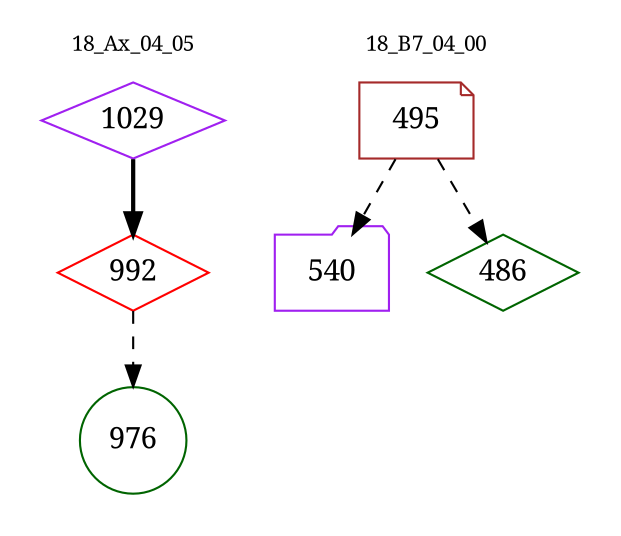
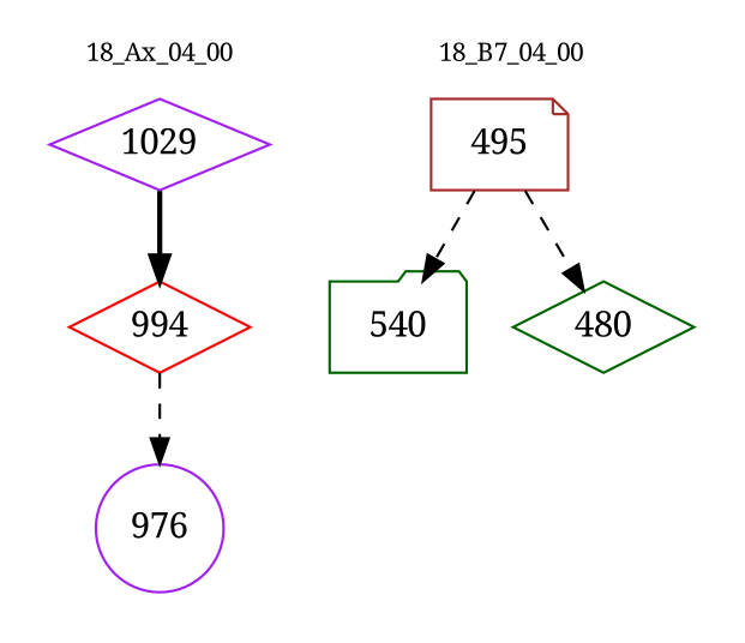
  digraph {
    fontname="Noto Serif"
    node [color=darkgreen fontname="Noto Serif" shape=diamond]
    edge [color=black fontname="Noto Serif" style=dashed]
-   n1 [color=red label=992]
-   n2 [label=976 shape=circle]
+   n1 [color=red label=994]
+   n2 [color=purple label=976 shape=circle]
    n3 [color=purple label=1029]
    n4 [color=brown label=495 shape=note]
-   n5 [color=purple label=540 shape=folder]
-   n6 [label=486]
+   n5 [label=540 shape=folder]
+   n6 [label=480]
    subgraph cluster_1 {
      color=white
      fontsize=10
-     label="18_Ax_04_05"
+     label="18_Ax_04_00"
      n1
      n2
      n3
    }
    subgraph cluster_2 {
      color=white
      fontsize=10
      label="18_B7_04_00"
      n4
      n5
      n6
    }
    n1 -> n2
    n3 -> n1 [style=bold]
    n4 -> n5
    n4 -> n6
  }
